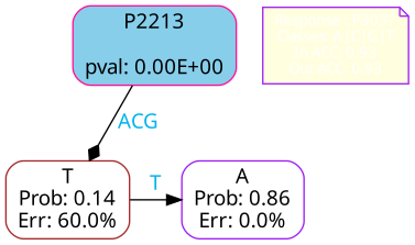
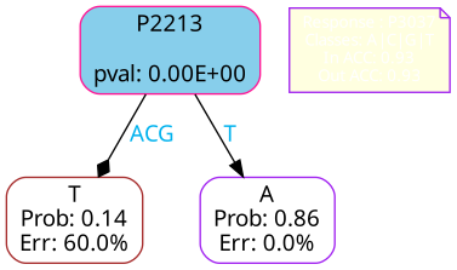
  digraph {
    fontname="Noto Sans"
    ranksep=equally
    splines=polylines
    node [color=purple fillcolor=white fontname="Noto Sans" shape=box style="filled, rounded"]
    edge [fontcolor=deepskyblue2 fontname="Noto Sans"]
    n1 [color=brown label="T\nProb: 0.14\nErr: 60.0%"]
    n2 [label="A\nProb: 0.86\nErr: 0.0%"]
    n3 [align=left fillcolor=lightyellow fontcolor=white fontsize=10 label="Response : P3037\nClasses: A|C|G|T\nIn ACC: 0.93\nOut ACC: 0.93\n" shape=note style=filled]
    n4 [color=deeppink fillcolor=skyblue label="P2213\n\npval: 0.00E+00"]
    subgraph sub_1 {
      rank=same
      n1
      n2
    }
    subgraph sub_2 {
      rank=same
      n3
      n4
    }
    n4 -> n1 [arrowhead=diamond label=ACG]
-   n1 -> n2 [arrowhead=normal label=T]
+   n4 -> n2 [arrowhead=normal label=T]
  }
